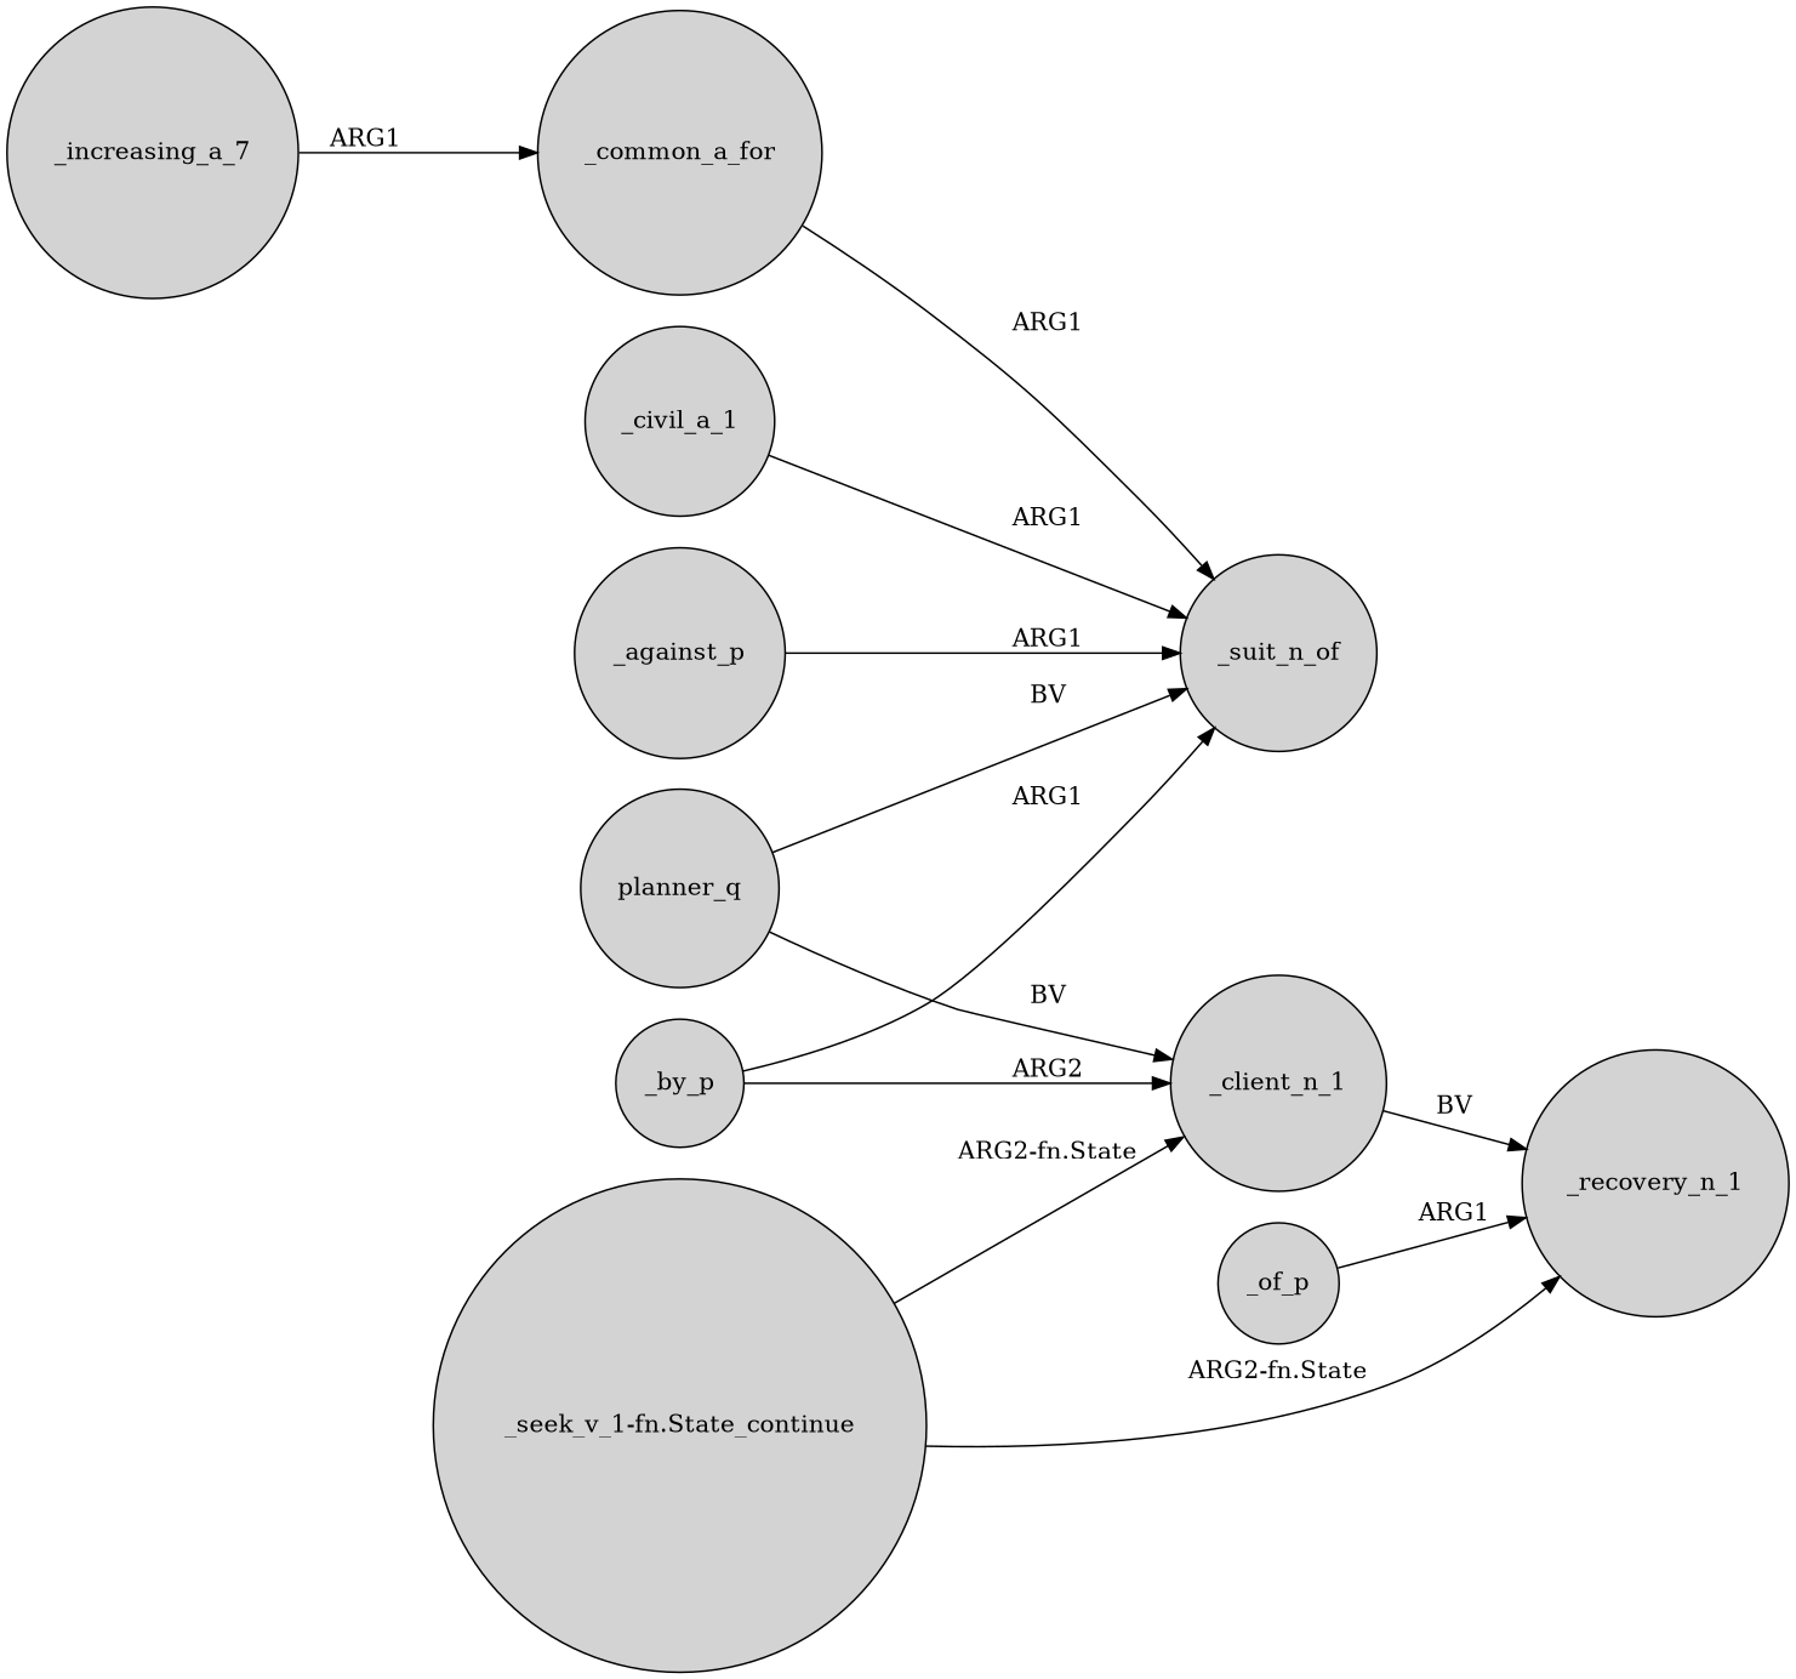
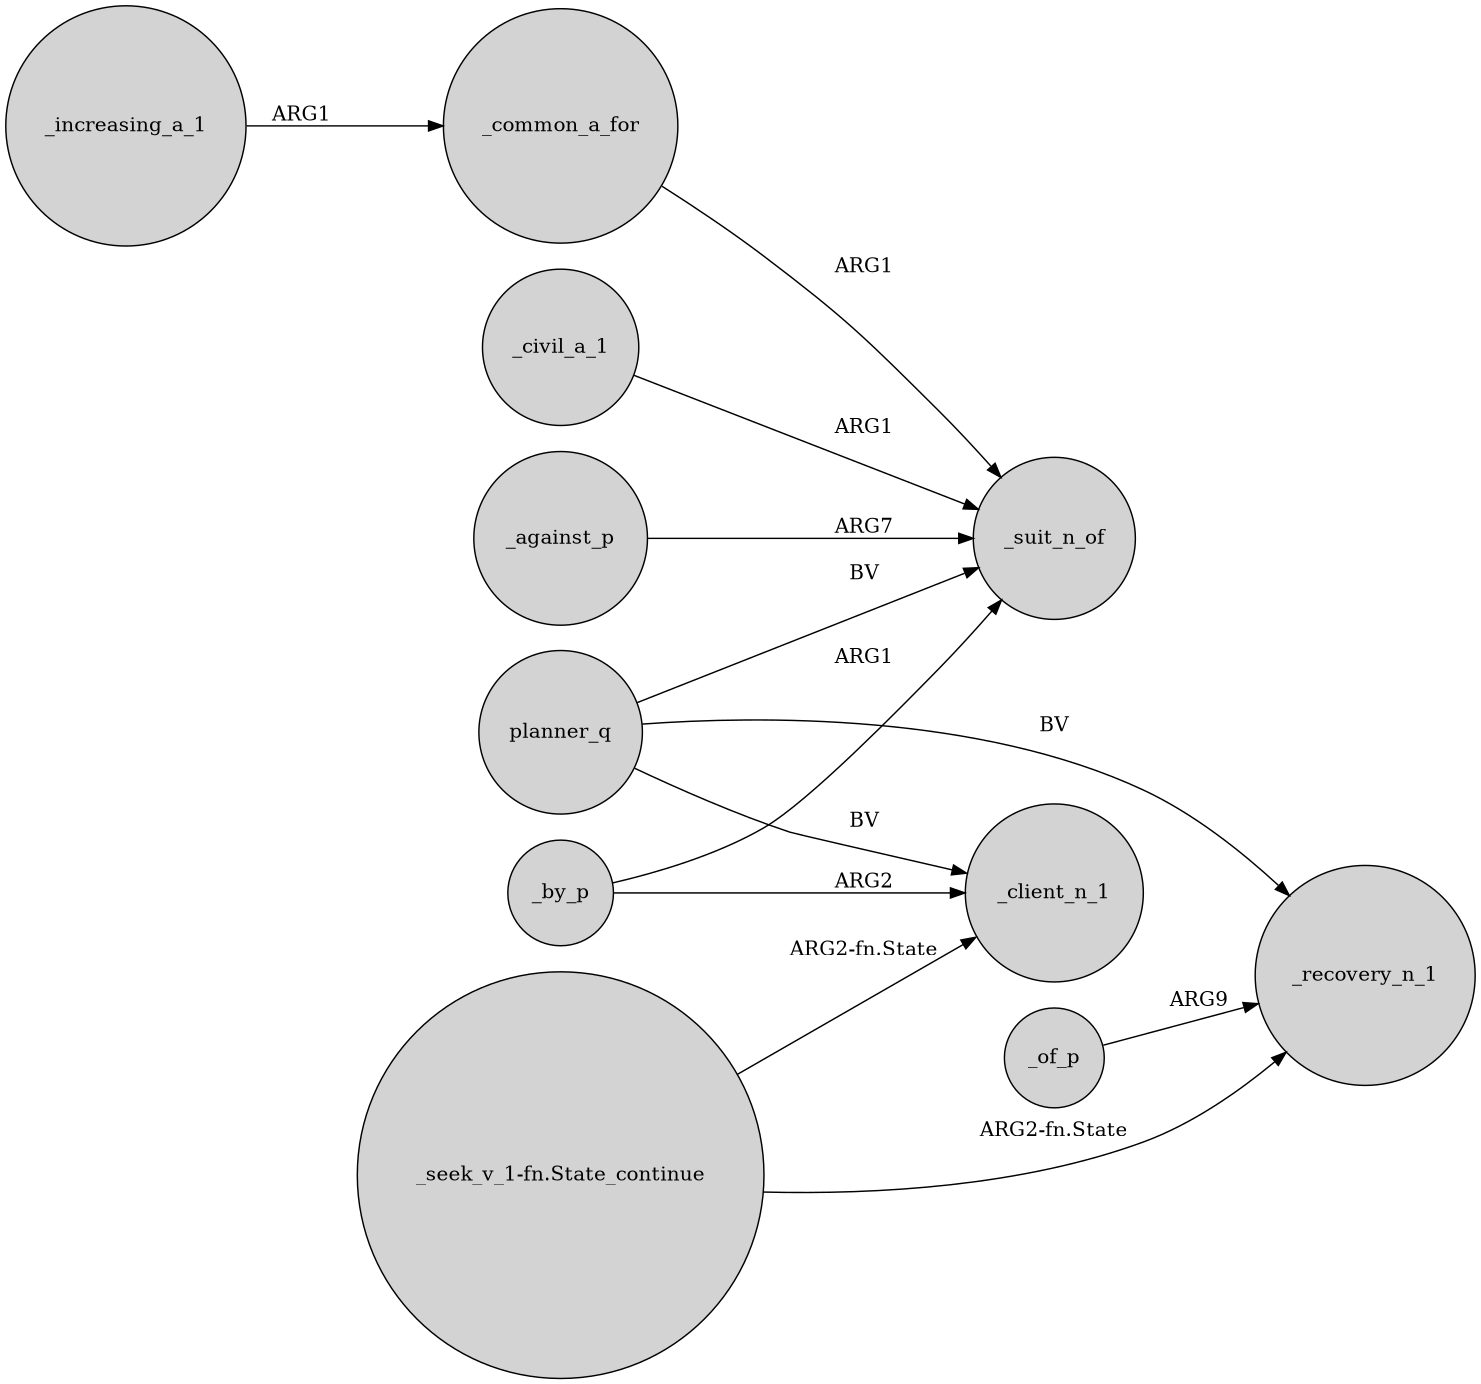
  digraph {
    rankdir=LR
    node [shape=circle style=filled]
    n1 [label=planner_q]
    _suit_n_of
    _client_n_1
    _recovery_n_1
    _of_p
    _common_a_for
    "_seek_v_1-fn.State_continue"
    _civil_a_1
    _by_p
    _against_p
-   _increasing_a_1 [label=_increasing_a_7]
+   _increasing_a_1
    n1 -> _suit_n_of [label=BV]
    n1 -> _client_n_1 [label=BV]
-   _client_n_1 -> _recovery_n_1 [label=BV]
-   _of_p -> _recovery_n_1 [label=ARG1]
+   n1 -> _recovery_n_1 [label=BV]
+   _of_p -> _recovery_n_1 [label=ARG9]
    _common_a_for -> _suit_n_of [label=ARG1]
    "_seek_v_1-fn.State_continue" -> _client_n_1 [label="ARG2-fn.State"]
    "_seek_v_1-fn.State_continue" -> _recovery_n_1 [label="ARG2-fn.State"]
    _civil_a_1 -> _suit_n_of [label=ARG1]
    _by_p -> _suit_n_of [label=ARG1]
    _by_p -> _client_n_1 [label=ARG2]
-   _against_p -> _suit_n_of [label=ARG1]
+   _against_p -> _suit_n_of [label=ARG7]
    _increasing_a_1 -> _common_a_for [label=ARG1]
  }
